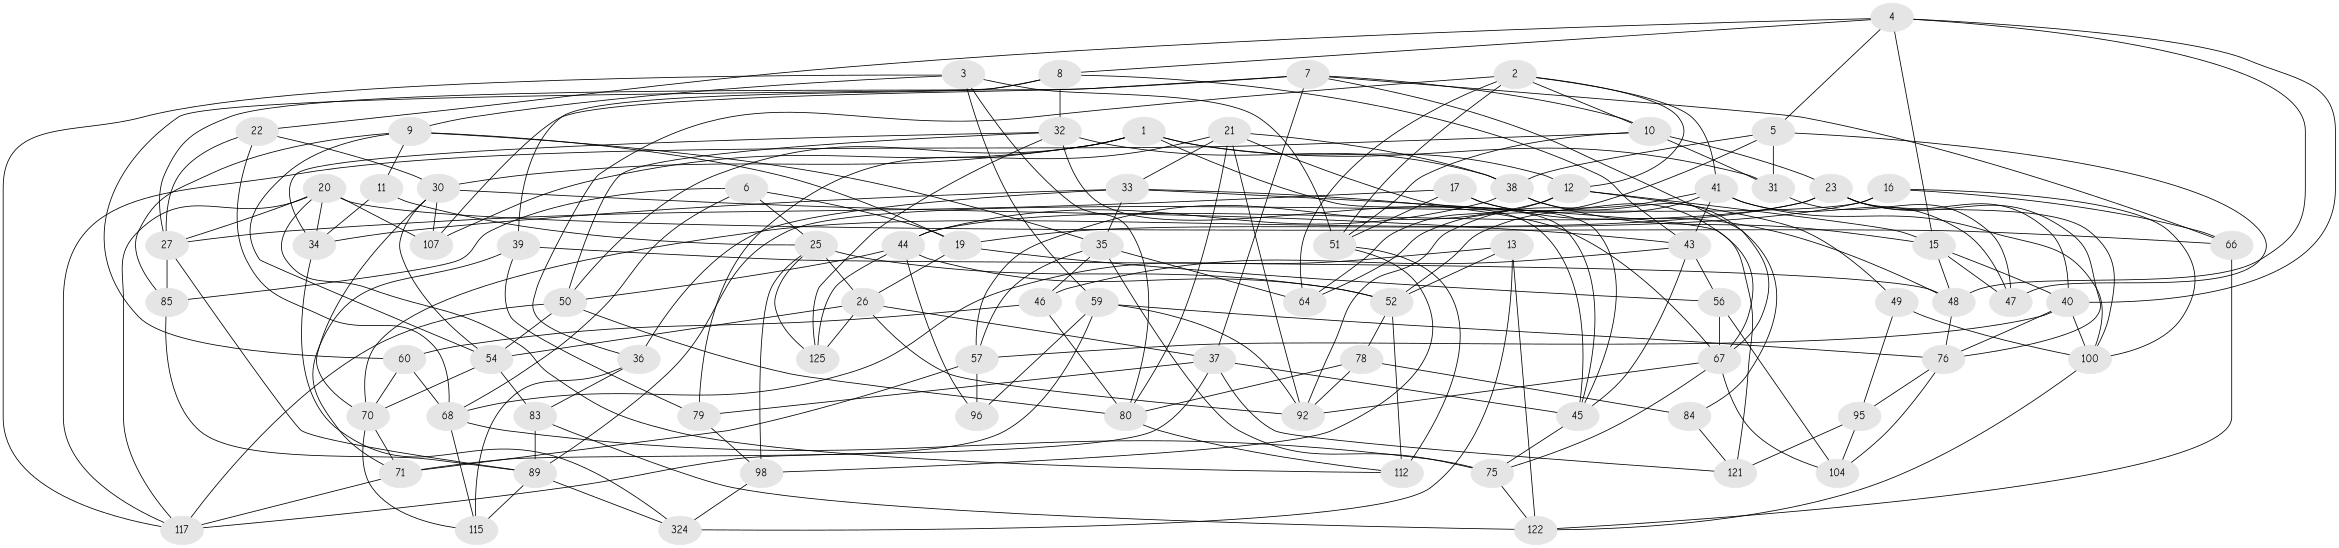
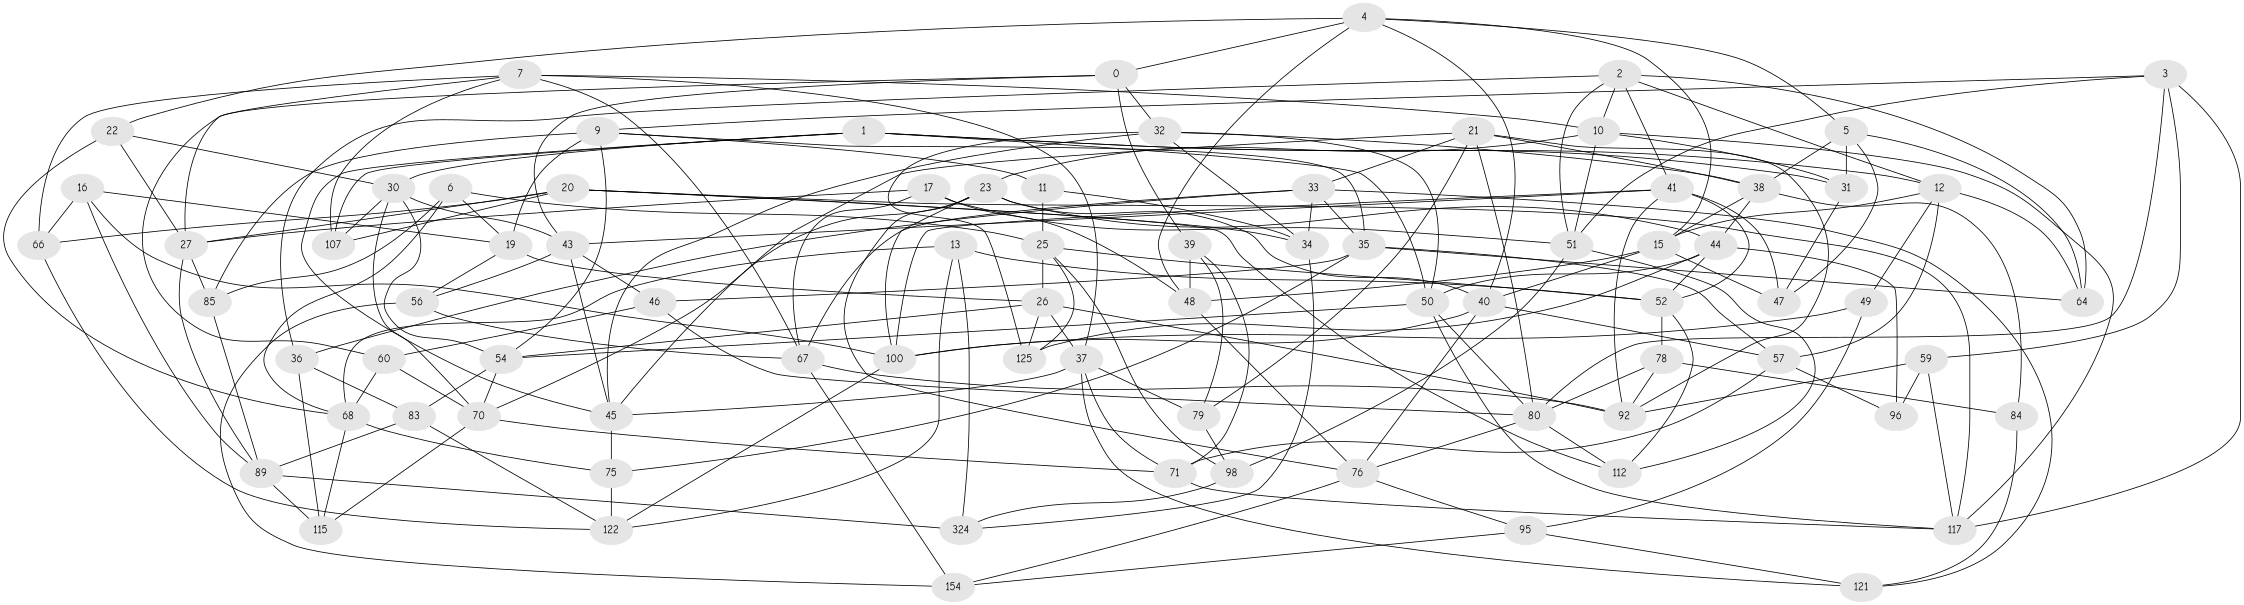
  graph {
    fontname="Comic Neue"
    node [color=gray90 fontname="Comic Neue" style=filled]
    edge [fontname="Comic Neue"]
    1 [super="+29"]
    12 [super="+73"]
    30 [super="+102"]
    31
    45 [super="+81"]
    50 [super="+87"]
    107
    64
    15 [super="+69"]
    57 [super="+127"]
    49
    43 [super="+88"]
    54 [super="+97"]
    70 [super="+111"]
    47
    75 [super="+113"]
    80 [super="+118"]
    117 [super="+120"]
    2 [super="+53"]
    10 [super="+28"]
    36
    41 [super="+63"]
    51 [super="+116"]
    23 [super="+99"]
    83
    115
    52 [super="+77"]
    100 [super="+123"]
    92 [super="+101"]
    112
    98
    3 [super="+105"]
    9 [super="+24"]
    59 [super="+91"]
    19 [super="+65"]
    85
    11
    35 [super="+90"]
    76 [super="+93"]
    96
    4 [super="+126"]
    5 [super="+18"]
-   8 [super="+14"]
+   8 [super="+14" label=0]
    22
    40 [super="+62"]
    48 [super="+109"]
    38 [super="+42"]
    32 [super="+55"]
    39 [super="+110"]
    60
    68 [super="+128"]
    27 [super="+106"]
    44 [super="+66"]
    84
    71 [super="+129"]
    26 [super="+119"]
    56
    6
    25 [super="+72"]
    125
    89 [super="+103"]
    7 [super="+94"]
    37 [super="+114"]
    n64 [label=66]
    67 [super="+108"]
    79
    121
    122 [super="+130"]
-   104
+   104 [label=154]
    34 [super="+74"]
    46
    n72 [label=324]
    95
    78
    13
    16
    17
    20 [super="+58"]
    21 [super="+86"]
    33 [super="+82"]
    1 -- 12
    1 -- 30
    1 -- 31
    1 -- 45
    1 -- 50
    1 -- 107
    12 -- 64
    12 -- 15
    12 -- 57
    12 -- 49 [weight=2]
    30 -- 107
    30 -- 43
    30 -- 54
    30 -- 70
    31 -- 47
    45 -- 75
    50 -- 54
    50 -- 80
    50 -- 117
    15 -- 47
    15 -- 40
    15 -- 48
    57 -- 96 [weight=2]
    57 -- 71
    49 -- 100
    49 -- 95
    43 -- 45
    43 -- 56
    43 -- 46
    54 -- 70
    54 -- 83
    70 -- 115
    70 -- 71
    75 -- 122
    80 -- 112
    2 -- 12
    2 -- 64
    2 -- 10
    2 -- 36
    2 -- 41
    2 -- 51
    10 -- 31
    10 -- 117
    10 -- 51
    10 -- 23
    36 -- 83
    36 -- 115
    41 -- 43
    41 -- 47
    41 -- 52
    41 -- 100
    41 -- 92
    51 -- 112
    51 -- 98
    23 -- 70
    23 -- 100
    23 -- 76
    23 -- 40
    23 -- 44
    83 -- 89
    83 -- 122
    52 -- 112
    52 -- 78
    100 -- 122
    98 -- n72
    3 -- 80
    3 -- 117
    3 -- 51
    3 -- 9
    3 -- 59 [weight=2]
    9 -- 54
    9 -- 19
    9 -- 85
    9 -- 11
    9 -- 35
    59 -- 117
    59 -- 92
-   59 -- 76
+   80 -- 76
    59 -- 96
    19 -- 26
    19 -- 56
    85 -- 89
    11 -- 25
    11 -- 34 [weight=2]
    35 -- 64
    35 -- 57
    35 -- 75
    35 -- 46
    76 -- 104
    76 -- 95
    4 -- 15
    4 -- 5
    4 -- 8
    4 -- 22
    4 -- 40
    4 -- 48
    5 -- 31
    5 -- 64
    5 -- 47
    5 -- 38
    8 -- 43
    8 -- 32
    8 -- 39
    8 -- 60
    22 -- 30
    22 -- 68
    22 -- 27
    40 -- 57
    40 -- 100
    40 -- 76
    48 -- 76
    38 -- 15
    38 -- 44
    38 -- 84 [weight=2]
    32 -- 45
    32 -- 50
    32 -- 38
    32 -- 125
    32 -- 34
    39 -- 48 [weight=2]
    39 -- 71 [weight=2]
    39 -- 79
    60 -- 70
    60 -- 68
    68 -- 75
    68 -- 115
    27 -- 85
    27 -- 89
    44 -- 50
    44 -- 52
    44 -- 96
    44 -- 125
    84 -- 121
    71 -- 117
    26 -- 54
    26 -- 92
    26 -- 125
    26 -- 37
    56 -- 67
    56 -- 104
    6 -- 19
    6 -- 85
    6 -- 68
    6 -- 25
    25 -- 52
    25 -- 98
    25 -- 26
    25 -- 125
    89 -- 115
    89 -- n72
    7 -- 107
    7 -- 10
    7 -- 27
    7 -- 37
    7 -- n64
    7 -- 67
    37 -- 45
    37 -- 71
    37 -- 79
    37 -- 121
    n64 -- 122
-   67 -- 75
    67 -- 92
    67 -- 104
    79 -- 98
    34 -- n72
    46 -- 80
    46 -- 60
    95 -- 121
    95 -- 104
    78 -- 80
    78 -- 92
    78 -- 84
    13 -- 52
    13 -- 68
    13 -- 122
    13 -- n72
    16 -- 100
    16 -- 19
    16 -- 89
    16 -- n64
    17 -- 51
    17 -- 48
    17 -- 27
    17 -- 67
    20 -- 107
    20 -- 117
    20 -- 112
    20 -- 27
    20 -- n64
    20 -- 34
    21 -- 45
    21 -- 80
    21 -- 92
    21 -- 38
    21 -- 79
    21 -- 33
    33 -- 36
    33 -- 35
    33 -- 67
    33 -- 121
    33 -- 34
  }
